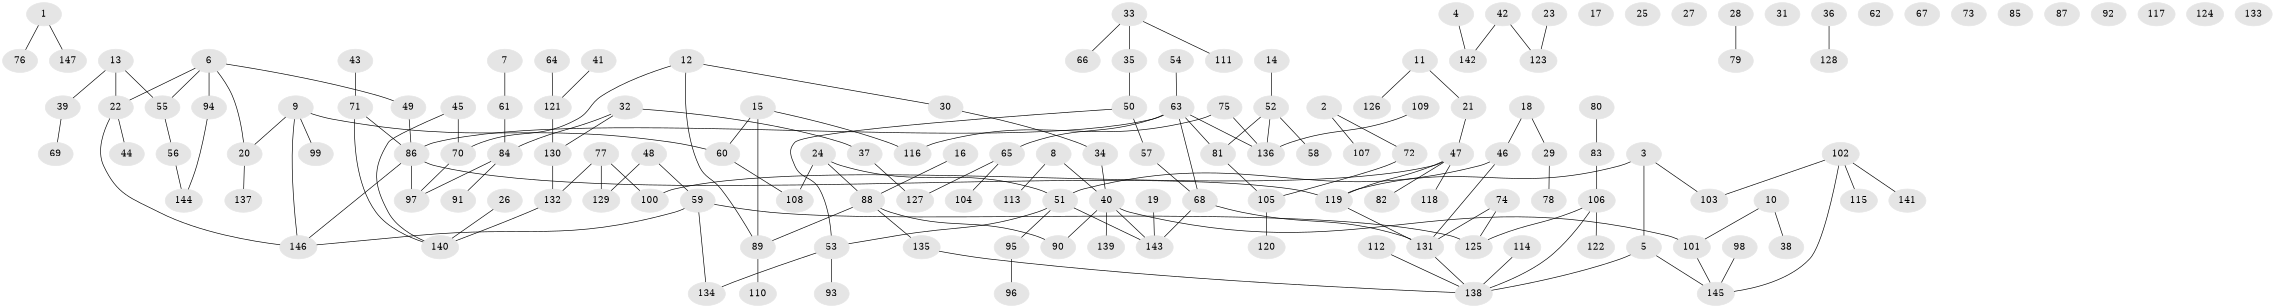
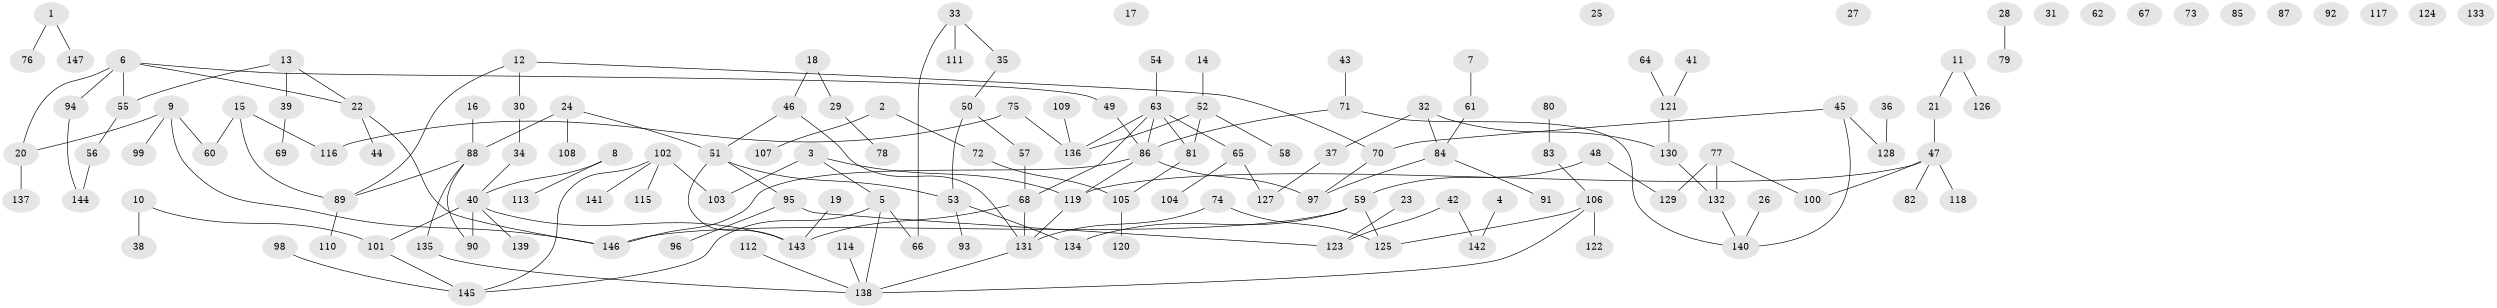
  graph {
    node [color=gray90 style=filled]
    1
    76
    147
    2
    72
    107
    105
    3
    5
    103
    119
    66
    138
    145
    131
    4
    142
    6
    20
    22
    49
    55
    94
    137
    146
    44
    86
    56
    144
    7
    61
    84
    8
    40
    113
    101
    143
    90
    139
    9
    60
    99
    108
    10
    38
    11
    21
    126
    47
    12
    30
    70
    89
    34
    97
    110
    13
    39
    69
    14
    52
    58
    81
    136
    15
    116
    16
    88
    135
    17
    18
    29
    46
    78
    51
    19
    82
    100
    118
    23
    123
    24
    53
    95
    25
    26
    140
    27
    28
    79
    31
    32
    37
    130
    127
    91
    132
    33
    35
    111
    50
    57
    36
    128
    41
    121
    42
    43
    71
    45
    48
    59
    129
    134
    125
    93
    68
    96
    54
    63
    65
    62
    104
    64
    67
    120
    73
    74
    75
    77
    80
    83
    106
    122
    85
    87
    92
    98
    102
    115
    141
    109
    112
    114
    117
    124
    133
    1 -- 76
    1 -- 147
    2 -- 72
    2 -- 107
    72 -- 105
    105 -- 120
    3 -- 5
    3 -- 103
    3 -- 119
+   5 -- 66
    5 -- 138
    5 -- 145
    119 -- 131
    131 -- 138
    4 -- 142
    6 -- 20
    6 -- 22
    6 -- 49
    6 -- 55
    6 -- 94
    20 -- 137
    22 -- 146
    22 -- 44
    49 -- 86
    55 -- 56
    94 -- 144
    86 -- 119
    86 -- 146
    86 -- 97
    56 -- 144
    7 -- 61
    61 -- 84
    84 -- 97
    84 -- 91
    8 -- 40
    8 -- 113
    40 -- 101
    40 -- 143
    40 -- 90
    40 -- 139
    101 -- 145
    9 -- 20
    9 -- 146
    9 -- 60
    9 -- 99
-   60 -- 108
    10 -- 101
    10 -- 38
    11 -- 21
    11 -- 126
    21 -- 47
    47 -- 119
    47 -- 82
    47 -- 100
    47 -- 118
    12 -- 30
    12 -- 70
    12 -- 89
    30 -- 34
    70 -- 97
    89 -- 110
    34 -- 40
    13 -- 22
    13 -- 55
    13 -- 39
    39 -- 69
    14 -- 52
    52 -- 58
    52 -- 81
    52 -- 136
    81 -- 105
    15 -- 60
    15 -- 89
    15 -- 116
    16 -- 88
    88 -- 90
    88 -- 89
    88 -- 135
    135 -- 138
    18 -- 29
    18 -- 46
    29 -- 78
    46 -- 131
    46 -- 51
    51 -- 143
    51 -- 53
    51 -- 95
    19 -- 143
    23 -- 123
    24 -- 108
    24 -- 88
    24 -- 51
    53 -- 134
    53 -- 93
+   95 -- 123
    95 -- 96
    26 -- 140
    28 -- 79
    32 -- 84
    32 -- 37
    32 -- 130
    37 -- 127
    130 -- 132
    132 -- 140
    33 -- 66
    33 -- 35
    33 -- 111
    35 -- 50
    50 -- 53
    50 -- 57
    57 -- 68
    36 -- 128
    41 -- 121
    121 -- 130
    42 -- 142
    42 -- 123
    43 -- 71
    71 -- 86
    71 -- 140
    45 -- 70
    45 -- 140
+   45 -- 128
    48 -- 59
    48 -- 129
    59 -- 146
    59 -- 134
    59 -- 125
    68 -- 131
    68 -- 143
    54 -- 63
    63 -- 86
    63 -- 81
    63 -- 136
    63 -- 68
    63 -- 65
    65 -- 127
    65 -- 104
    64 -- 121
    74 -- 131
    74 -- 125
    75 -- 136
    75 -- 116
    77 -- 100
    77 -- 132
    77 -- 129
    80 -- 83
    83 -- 106
    106 -- 138
    106 -- 125
    106 -- 122
    98 -- 145
    102 -- 103
    102 -- 145
    102 -- 115
    102 -- 141
    109 -- 136
    112 -- 138
    114 -- 138
  }
